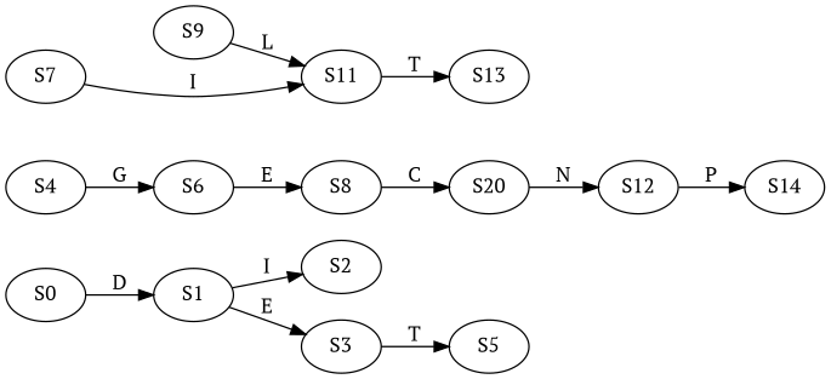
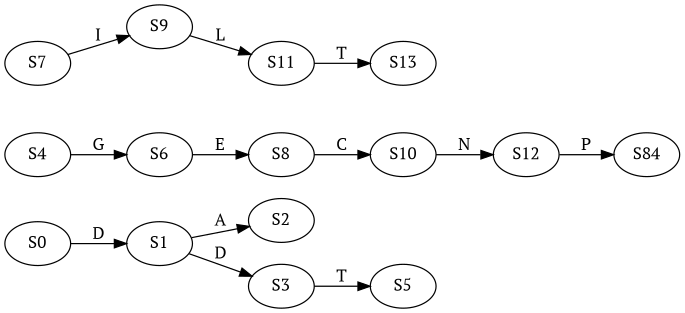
  strict digraph {
    fontname="PT Serif"
    rankdir=LR
    node [fontname="PT Serif"]
    edge [fontname="PT Serif"]
    S0
    S1
    S2
    S3
    S5
    S4
    S6
    S8
    S7
    S9
-   S10 [label=S20]
+   S10
    S11
    S12
    S13
-   S14
+   S14 [label=S84]
    S0 -> S1 [label=D]
-   S1 -> S2 [label=I]
-   S1 -> S3 [label=E]
+   S1 -> S2 [label=A]
+   S1 -> S3 [label=D]
    S3 -> S5 [label=T]
    S4 -> S6 [label=G]
    S6 -> S8 [label=E]
    S8 -> S10 [label=C]
-   S7 -> S11 [label=I]
+   S7 -> S9 [label=I]
    S9 -> S11 [label=L]
    S10 -> S12 [label=N]
    S11 -> S13 [label=T]
    S12 -> S14 [label=P]
  }
